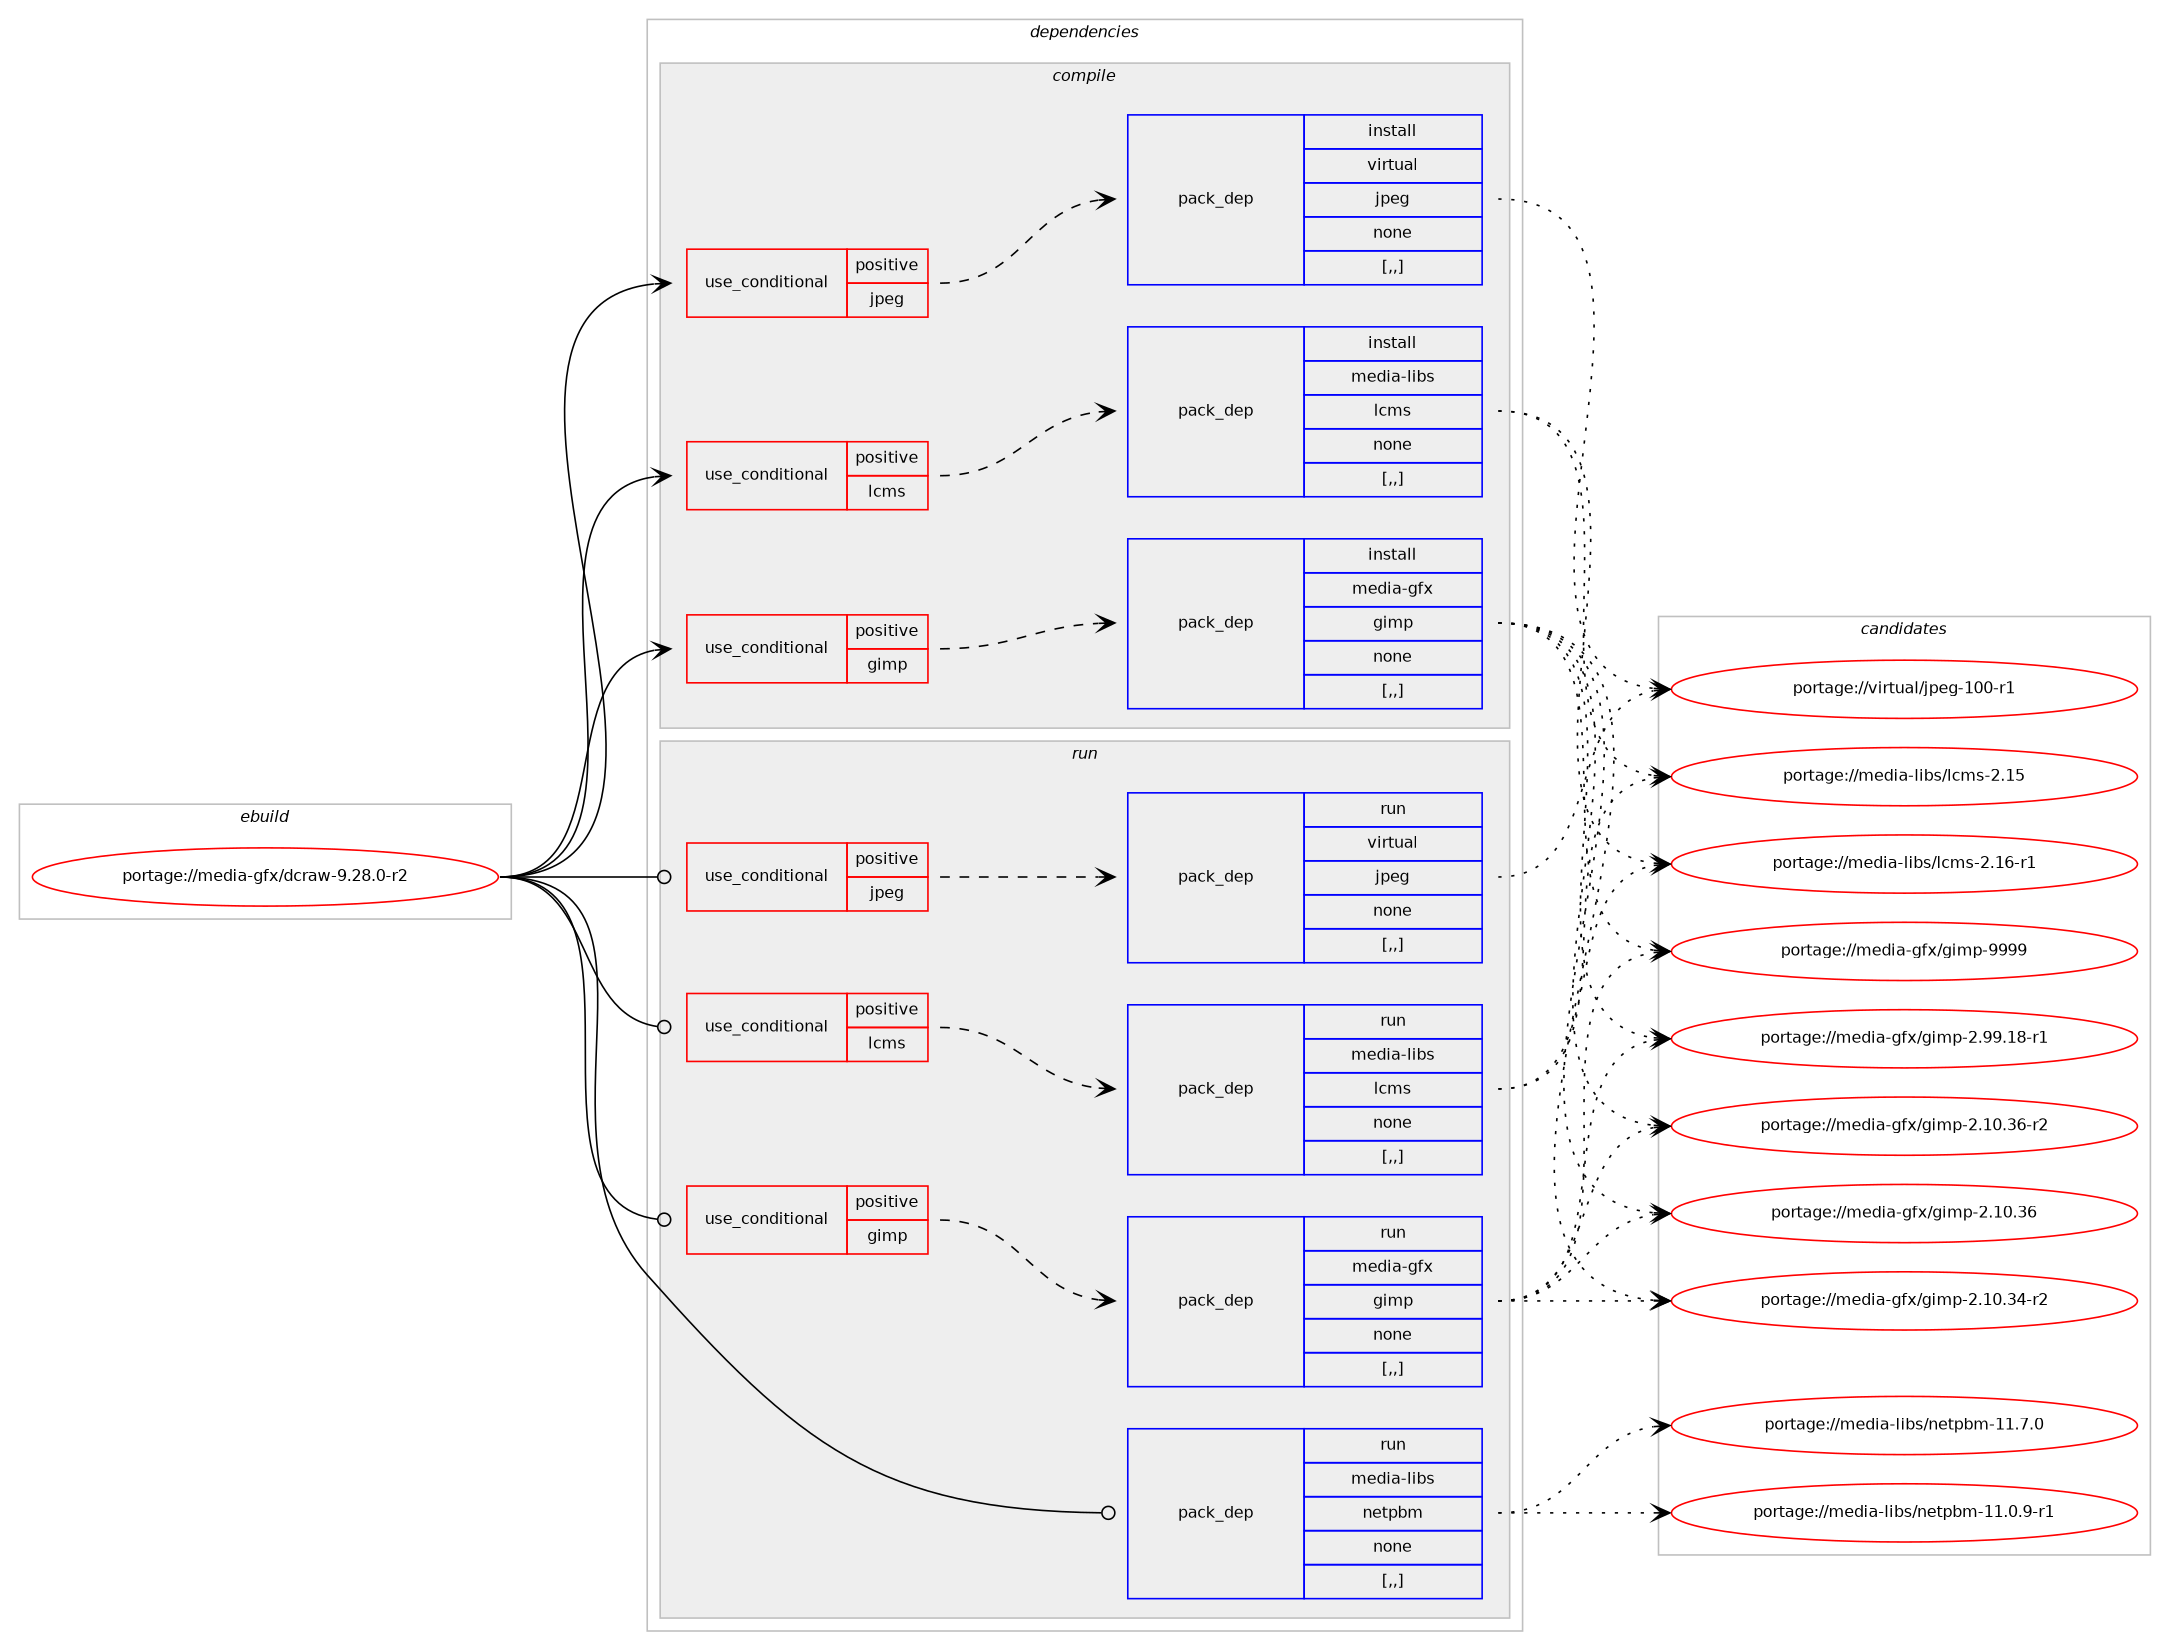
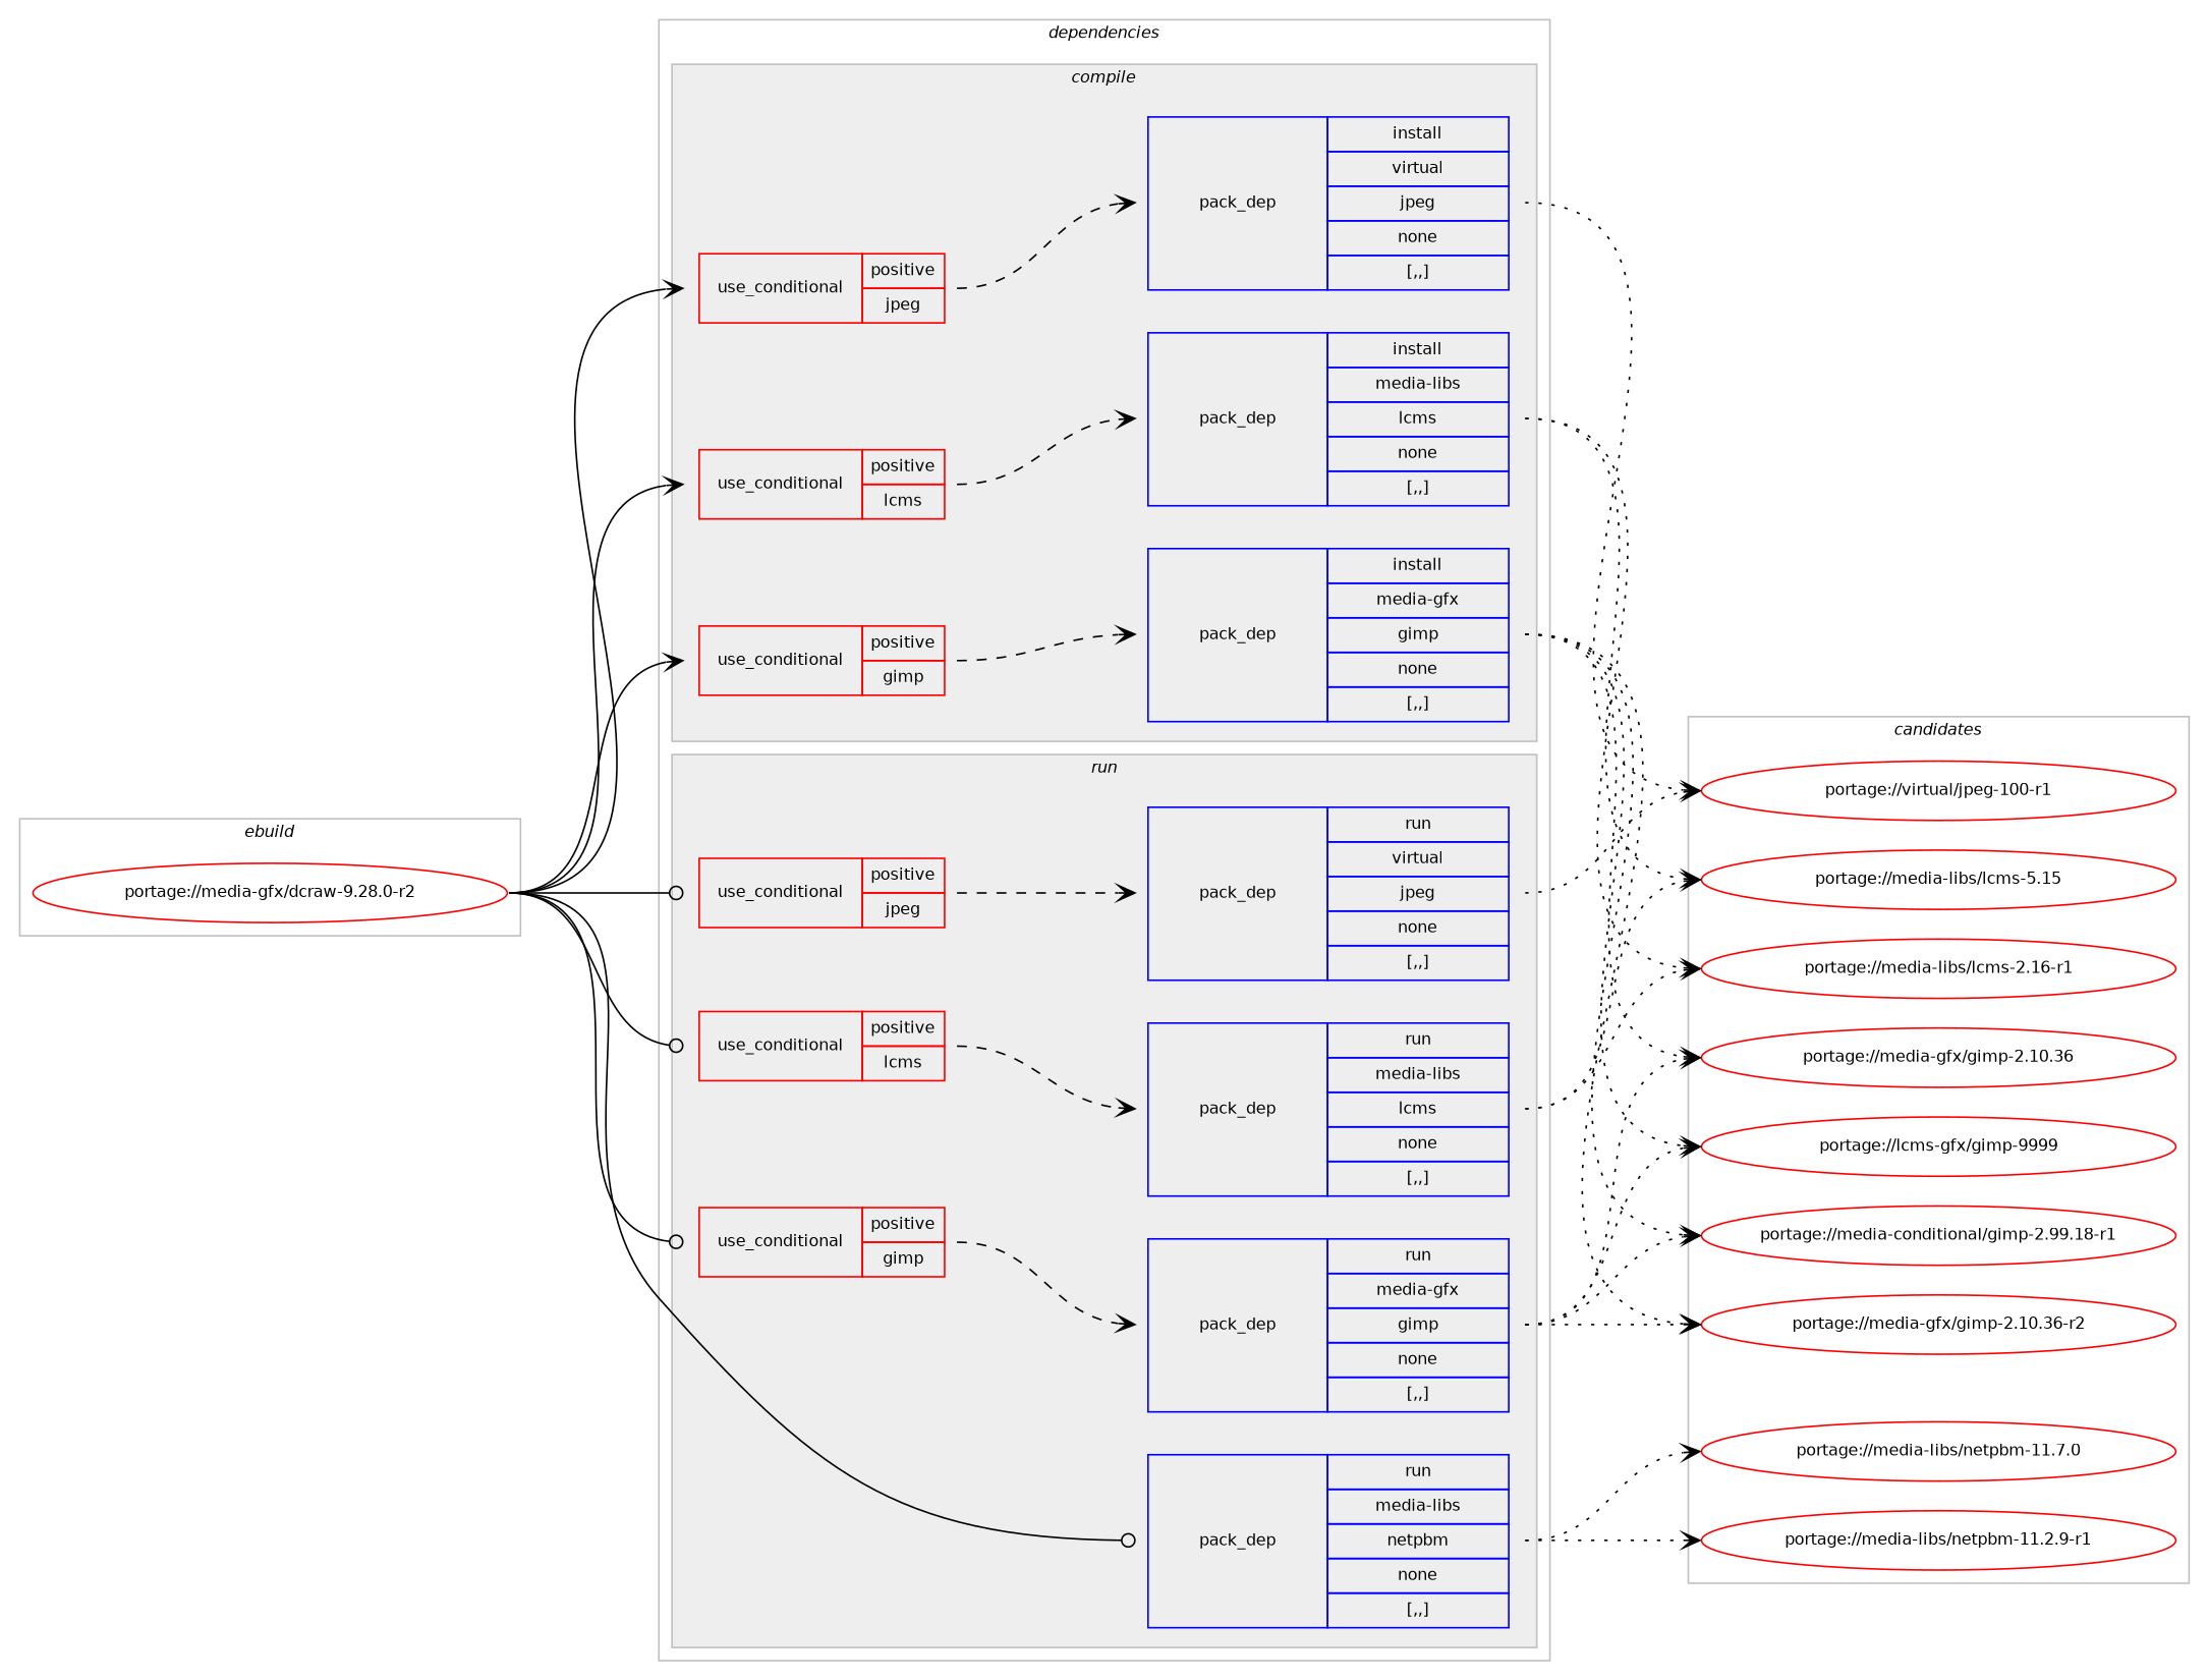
  digraph {
    compound=true
    concentrate=true
    fontname=Helvetica
    fontsize=10
    newrank=true
    rankdir=LR
    ranksep=1.5
    node [color=red fontname=Helvetica fontsize=10 shape=none]
    edge [arrowhead=vee headport=w style=dotted tailport=e weight=100]
    n1 [label="portage://media-gfx/dcraw-9.28.0-r2" width=4 shape=""]
    n2 [color=blue label=<<TABLE BORDER="0" CELLBORDER="1" CELLSPACING="0" CELLPADDING="4" WIDTH="220"><TR><TD ROWSPAN="6" CELLPADDING="30">pack_dep</TD></TR><TR><TD WIDTH="110">install</TD></TR><TR><TD>media-gfx</TD></TR><TR><TD>gimp</TD></TR><TR><TD>none</TD></TR><TR><TD>[,,]</TD></TR></TABLE>>]
    n3 [label=<<TABLE BORDER="0" CELLBORDER="1" CELLSPACING="0" CELLPADDING="4"><TR><TD ROWSPAN="3" CELLPADDING="10">use_conditional</TD></TR><TR><TD>positive</TD></TR><TR><TD>gimp</TD></TR></TABLE>>]
    n4 [color=blue label=<<TABLE BORDER="0" CELLBORDER="1" CELLSPACING="0" CELLPADDING="4" WIDTH="220"><TR><TD ROWSPAN="6" CELLPADDING="30">pack_dep</TD></TR><TR><TD WIDTH="110">install</TD></TR><TR><TD>virtual</TD></TR><TR><TD>jpeg</TD></TR><TR><TD>none</TD></TR><TR><TD>[,,]</TD></TR></TABLE>>]
    n5 [label=<<TABLE BORDER="0" CELLBORDER="1" CELLSPACING="0" CELLPADDING="4"><TR><TD ROWSPAN="3" CELLPADDING="10">use_conditional</TD></TR><TR><TD>positive</TD></TR><TR><TD>jpeg</TD></TR></TABLE>>]
    n6 [color=blue label=<<TABLE BORDER="0" CELLBORDER="1" CELLSPACING="0" CELLPADDING="4" WIDTH="220"><TR><TD ROWSPAN="6" CELLPADDING="30">pack_dep</TD></TR><TR><TD WIDTH="110">install</TD></TR><TR><TD>media-libs</TD></TR><TR><TD>lcms</TD></TR><TR><TD>none</TD></TR><TR><TD>[,,]</TD></TR></TABLE>>]
    n7 [label=<<TABLE BORDER="0" CELLBORDER="1" CELLSPACING="0" CELLPADDING="4"><TR><TD ROWSPAN="3" CELLPADDING="10">use_conditional</TD></TR><TR><TD>positive</TD></TR><TR><TD>lcms</TD></TR></TABLE>>]
    n8 [color=blue label=<<TABLE BORDER="0" CELLBORDER="1" CELLSPACING="0" CELLPADDING="4" WIDTH="220"><TR><TD ROWSPAN="6" CELLPADDING="30">pack_dep</TD></TR><TR><TD WIDTH="110">run</TD></TR><TR><TD>media-gfx</TD></TR><TR><TD>gimp</TD></TR><TR><TD>none</TD></TR><TR><TD>[,,]</TD></TR></TABLE>>]
    n9 [label=<<TABLE BORDER="0" CELLBORDER="1" CELLSPACING="0" CELLPADDING="4"><TR><TD ROWSPAN="3" CELLPADDING="10">use_conditional</TD></TR><TR><TD>positive</TD></TR><TR><TD>gimp</TD></TR></TABLE>>]
    n10 [color=blue label=<<TABLE BORDER="0" CELLBORDER="1" CELLSPACING="0" CELLPADDING="4" WIDTH="220"><TR><TD ROWSPAN="6" CELLPADDING="30">pack_dep</TD></TR><TR><TD WIDTH="110">run</TD></TR><TR><TD>virtual</TD></TR><TR><TD>jpeg</TD></TR><TR><TD>none</TD></TR><TR><TD>[,,]</TD></TR></TABLE>>]
    n11 [label=<<TABLE BORDER="0" CELLBORDER="1" CELLSPACING="0" CELLPADDING="4"><TR><TD ROWSPAN="3" CELLPADDING="10">use_conditional</TD></TR><TR><TD>positive</TD></TR><TR><TD>jpeg</TD></TR></TABLE>>]
    n12 [color=blue label=<<TABLE BORDER="0" CELLBORDER="1" CELLSPACING="0" CELLPADDING="4" WIDTH="220"><TR><TD ROWSPAN="6" CELLPADDING="30">pack_dep</TD></TR><TR><TD WIDTH="110">run</TD></TR><TR><TD>media-libs</TD></TR><TR><TD>lcms</TD></TR><TR><TD>none</TD></TR><TR><TD>[,,]</TD></TR></TABLE>>]
    n13 [label=<<TABLE BORDER="0" CELLBORDER="1" CELLSPACING="0" CELLPADDING="4"><TR><TD ROWSPAN="3" CELLPADDING="10">use_conditional</TD></TR><TR><TD>positive</TD></TR><TR><TD>lcms</TD></TR></TABLE>>]
    n14 [color=blue label=<<TABLE BORDER="0" CELLBORDER="1" CELLSPACING="0" CELLPADDING="4" WIDTH="220"><TR><TD ROWSPAN="6" CELLPADDING="30">pack_dep</TD></TR><TR><TD WIDTH="110">run</TD></TR><TR><TD>media-libs</TD></TR><TR><TD>netpbm</TD></TR><TR><TD>none</TD></TR><TR><TD>[,,]</TD></TR></TABLE>>]
-   n15 [label="portage://media-gfx/gimp-9999" width=4 shape=""]
-   n16 [label="portage://media-gfx/gimp-2.99.18-r1" width=4 shape=""]
+   n15 [label="portage://lcms-gfx/gimp-9999" width=4 shape=""]
+   n16 [label="portage://media-conditional/gimp-2.99.18-r1" width=4 shape=""]
    n17 [label="portage://media-gfx/gimp-2.10.36-r2" width=4 shape=""]
    n18 [label="portage://media-gfx/gimp-2.10.36" width=4 shape=""]
-   n19 [label="portage://media-gfx/gimp-2.10.34-r2" width=4 shape=""]
    n20 [label="portage://virtual/jpeg-100-r1" width=4 shape=""]
    n21 [label="portage://media-libs/lcms-2.16-r1" width=4 shape=""]
-   n22 [label="portage://media-libs/lcms-2.15" width=4 shape=""]
+   n22 [label="portage://media-libs/lcms-5.15" width=4 shape=""]
    n23 [label="portage://media-libs/netpbm-11.7.0" width=4 shape=""]
-   n24 [label="portage://media-libs/netpbm-11.0.9-r1" width=4 shape=""]
+   n24 [label="portage://media-libs/netpbm-11.2.9-r1" width=4 shape=""]
    subgraph cluster_1 {
      color=gray
      label=<<i>ebuild</i>>
      n1
    }
    subgraph cluster_2 {
      color=gray
      label=<<i>dependencies</i>>
      subgraph cluster_3 {
        color=gray
        fillcolor="#eeeeee"
        label=<<i>compile</i>>
        style=filled
        subgraph sub_4 {
          color=gray
          fillcolor="#eeeeee"
          label=<<i>compile</i>>
          style=filled
          n3
          subgraph sub_5 {
            color=gray
            fillcolor="#eeeeee"
            label=<<i>compile</i>>
            style=filled
            n2
          }
        }
        subgraph sub_6 {
          color=gray
          fillcolor="#eeeeee"
          label=<<i>compile</i>>
          style=filled
          n5
          subgraph sub_7 {
            color=gray
            fillcolor="#eeeeee"
            label=<<i>compile</i>>
            style=filled
            n4
          }
        }
        subgraph sub_8 {
          color=gray
          fillcolor="#eeeeee"
          label=<<i>compile</i>>
          style=filled
          n7
          subgraph sub_9 {
            color=gray
            fillcolor="#eeeeee"
            label=<<i>compile</i>>
            style=filled
            n6
          }
        }
      }
      subgraph cluster_10 {
        color=gray
        fillcolor="#eeeeee"
        label=<<i>compile and run</i>>
        style=filled
      }
      subgraph cluster_11 {
        color=gray
        fillcolor="#eeeeee"
        label=<<i>run</i>>
        style=filled
        subgraph sub_12 {
          color=gray
          fillcolor="#eeeeee"
          label=<<i>run</i>>
          style=filled
          n9
          subgraph sub_13 {
            color=gray
            fillcolor="#eeeeee"
            label=<<i>run</i>>
            style=filled
            n8
          }
        }
        subgraph sub_14 {
          color=gray
          fillcolor="#eeeeee"
          label=<<i>run</i>>
          style=filled
          n11
          subgraph sub_15 {
            color=gray
            fillcolor="#eeeeee"
            label=<<i>run</i>>
            style=filled
            n10
          }
        }
        subgraph sub_16 {
          color=gray
          fillcolor="#eeeeee"
          label=<<i>run</i>>
          style=filled
          n13
          subgraph sub_17 {
            color=gray
            fillcolor="#eeeeee"
            label=<<i>run</i>>
            style=filled
            n12
          }
        }
        subgraph sub_18 {
          color=gray
          fillcolor="#eeeeee"
          label=<<i>run</i>>
          style=filled
          n14
        }
      }
    }
    subgraph cluster_19 {
      color=gray
      label=<<i>candidates</i>>
      rank=same
      subgraph sub_20 {
        color=black
        label=<<i>candidates</i>>
        nodesep=1
        rank=same
        n15
        n16
        n17
        n18
-       n19
      }
      subgraph sub_21 {
        color=black
        label=<<i>candidates</i>>
        nodesep=1
        rank=same
        n20
      }
      subgraph sub_22 {
        color=black
        label=<<i>candidates</i>>
        nodesep=1
        rank=same
        n21
        n22
      }
      subgraph sub_23 {
        color=black
        label=<<i>candidates</i>>
        nodesep=1
        rank=same
        n15
        n16
        n17
        n18
-       n19
      }
      subgraph sub_24 {
        color=black
        label=<<i>candidates</i>>
        nodesep=1
        rank=same
        n20
      }
      subgraph sub_25 {
        color=black
        label=<<i>candidates</i>>
        nodesep=1
        rank=same
        n21
        n22
      }
      subgraph sub_26 {
        color=black
        label=<<i>candidates</i>>
        nodesep=1
        rank=same
        n23
        n24
      }
    }
    n1 -> n3 [style=solid weight=20]
    n1 -> n5 [style=solid weight=20]
    n1 -> n7 [style=solid weight=20]
    n1 -> n9 [arrowhead=odot style=solid weight=20]
    n1 -> n11 [arrowhead=odot style=solid weight=20]
    n1 -> n13 [arrowhead=odot style=solid weight=20]
    n1 -> n14 [arrowhead=odot style=solid weight=20]
    n2 -> n15
    n2 -> n16
    n2 -> n17
    n2 -> n18
-   n2 -> n19
    n3 -> n2 [style=dashed weight=20]
    n4 -> n20
    n5 -> n4 [style=dashed weight=20]
    n6 -> n21
    n6 -> n22
    n7 -> n6 [style=dashed weight=20]
    n8 -> n15
    n8 -> n16
    n8 -> n17
    n8 -> n18
-   n8 -> n19
    n9 -> n8 [style=dashed weight=20]
    n10 -> n20
    n11 -> n10 [style=dashed weight=20]
    n12 -> n21
    n12 -> n22
    n13 -> n12 [style=dashed weight=20]
    n14 -> n23
    n14 -> n24
  }
